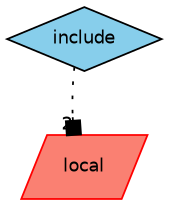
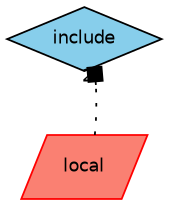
  digraph {
    compound=true
    node [fontname=Helvetica fontsize=10 style=filled]
    n1 [fillcolor=skyblue label=include pencolor=black shape=diamond]
    n2 [color=red fillcolor=salmon label=local shape=parallelogram]
-   n1 -> n2 [headlabel=2 labeldistance=1.5 labelfontname=Helvetica labelfontsize=10 style=dotted arrowhead=box]
+   n2 -> n1 [headlabel=2 labeldistance=1.5 labelfontname=Helvetica labelfontsize=10 style=dotted arrowhead=box]
  }
